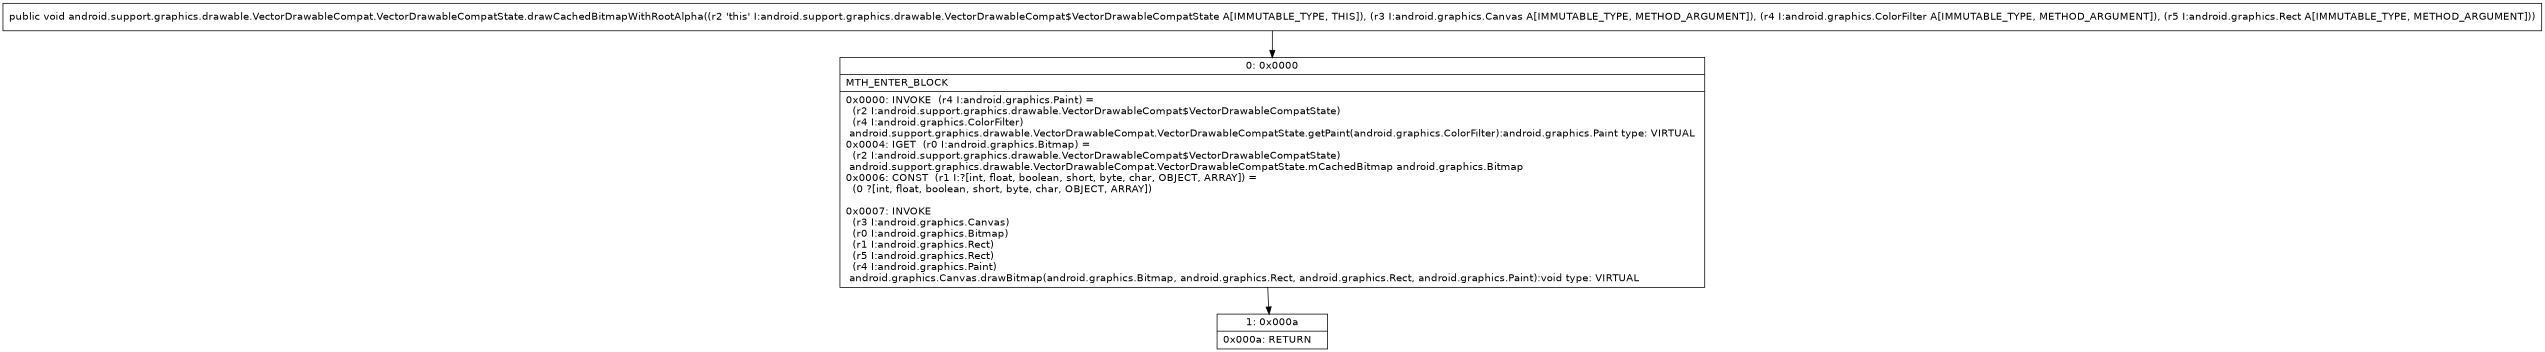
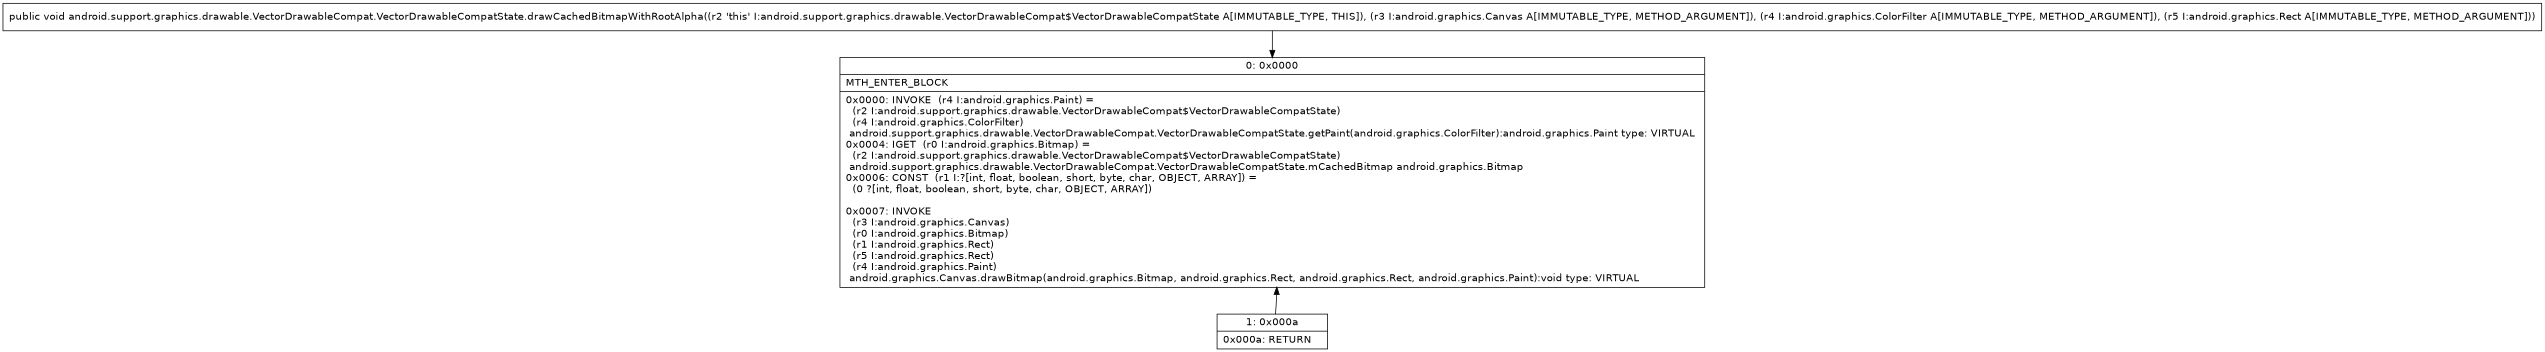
  digraph {
    fontname="DejaVu Sans"
    node [shape=record fontname="DejaVu Sans"]
    edge [fontname="DejaVu Sans"]
    n1 [label="{0\:\ 0x0000|MTH_ENTER_BLOCK\l|0x0000: INVOKE  (r4 I:android.graphics.Paint) = \l  (r2 I:android.support.graphics.drawable.VectorDrawableCompat$VectorDrawableCompatState)\l  (r4 I:android.graphics.ColorFilter)\l android.support.graphics.drawable.VectorDrawableCompat.VectorDrawableCompatState.getPaint(android.graphics.ColorFilter):android.graphics.Paint type: VIRTUAL \l0x0004: IGET  (r0 I:android.graphics.Bitmap) = \l  (r2 I:android.support.graphics.drawable.VectorDrawableCompat$VectorDrawableCompatState)\l android.support.graphics.drawable.VectorDrawableCompat.VectorDrawableCompatState.mCachedBitmap android.graphics.Bitmap \l0x0006: CONST  (r1 I:?[int, float, boolean, short, byte, char, OBJECT, ARRAY]) = \l  (0 ?[int, float, boolean, short, byte, char, OBJECT, ARRAY])\l \l0x0007: INVOKE  \l  (r3 I:android.graphics.Canvas)\l  (r0 I:android.graphics.Bitmap)\l  (r1 I:android.graphics.Rect)\l  (r5 I:android.graphics.Rect)\l  (r4 I:android.graphics.Paint)\l android.graphics.Canvas.drawBitmap(android.graphics.Bitmap, android.graphics.Rect, android.graphics.Rect, android.graphics.Paint):void type: VIRTUAL \l}"]
    n2 [label="{1\:\ 0x000a|0x000a: RETURN   \l}"]
    n3 [label="{public void android.support.graphics.drawable.VectorDrawableCompat.VectorDrawableCompatState.drawCachedBitmapWithRootAlpha((r2 'this' I:android.support.graphics.drawable.VectorDrawableCompat$VectorDrawableCompatState A[IMMUTABLE_TYPE, THIS]), (r3 I:android.graphics.Canvas A[IMMUTABLE_TYPE, METHOD_ARGUMENT]), (r4 I:android.graphics.ColorFilter A[IMMUTABLE_TYPE, METHOD_ARGUMENT]), (r5 I:android.graphics.Rect A[IMMUTABLE_TYPE, METHOD_ARGUMENT])) }"]
-   n1 -> n2
+   n2 -> n1
    n3 -> n1
  }
